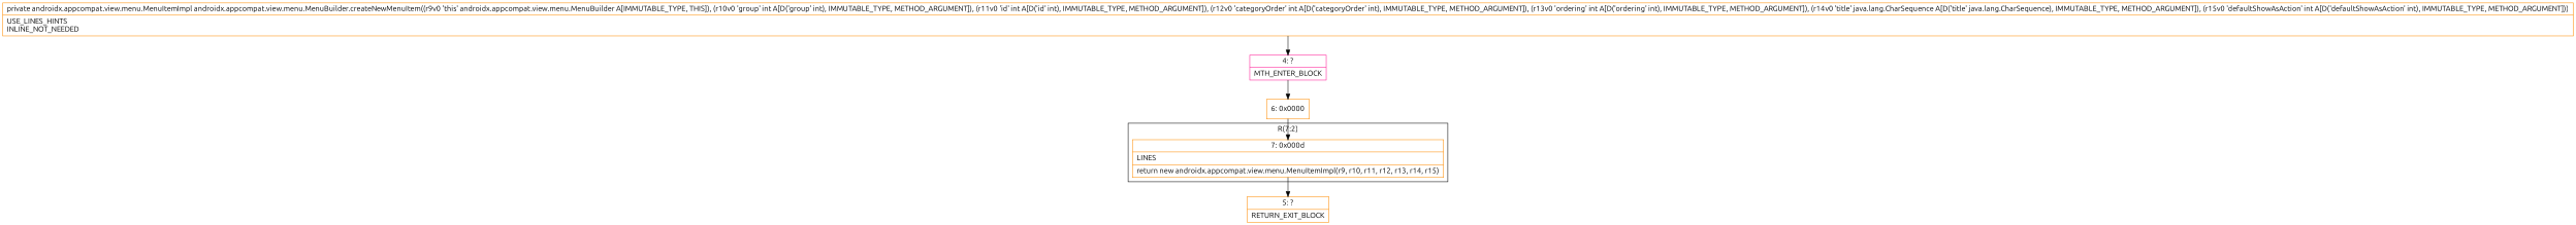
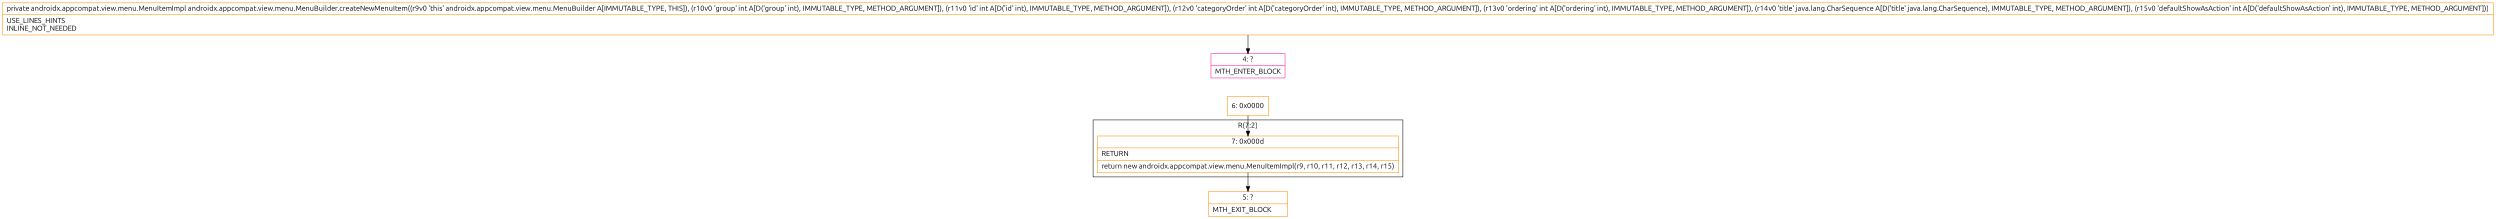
  digraph {
    fontname=Ubuntu
    node [color=darkorange fontname=Ubuntu shape=record]
    edge [fontname=Ubuntu]
-   n1 [label="{7\:\ 0x000d|LINES\l|return new androidx.appcompat.view.menu.MenuItemImpl(r9, r10, r11, r12, r13, r14, r15)\l}"]
-   n2 [label="{5\:\ ?|RETURN_EXIT_BLOCK\l}"]
+   n1 [label="{7\:\ 0x000d|RETURN\l|return new androidx.appcompat.view.menu.MenuItemImpl(r9, r10, r11, r12, r13, r14, r15)\l}"]
+   n2 [label="{5\:\ ?|MTH_EXIT_BLOCK\l}"]
    n3 [color=deeppink label="{4\:\ ?|MTH_ENTER_BLOCK\l}"]
    n4 [label="{6\:\ 0x0000}"]
    n5 [label="{private androidx.appcompat.view.menu.MenuItemImpl androidx.appcompat.view.menu.MenuBuilder.createNewMenuItem((r9v0 'this' androidx.appcompat.view.menu.MenuBuilder A[IMMUTABLE_TYPE, THIS]), (r10v0 'group' int A[D('group' int), IMMUTABLE_TYPE, METHOD_ARGUMENT]), (r11v0 'id' int A[D('id' int), IMMUTABLE_TYPE, METHOD_ARGUMENT]), (r12v0 'categoryOrder' int A[D('categoryOrder' int), IMMUTABLE_TYPE, METHOD_ARGUMENT]), (r13v0 'ordering' int A[D('ordering' int), IMMUTABLE_TYPE, METHOD_ARGUMENT]), (r14v0 'title' java.lang.CharSequence A[D('title' java.lang.CharSequence), IMMUTABLE_TYPE, METHOD_ARGUMENT]), (r15v0 'defaultShowAsAction' int A[D('defaultShowAsAction' int), IMMUTABLE_TYPE, METHOD_ARGUMENT]))  | USE_LINES_HINTS\lINLINE_NOT_NEEDED\l}"]
    subgraph cluster_1 {
      label="R(7:2)"
      n1
    }
    n1 -> n2
-   n3 -> n4
    n4 -> n1
    n5 -> n3
  }
